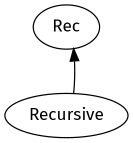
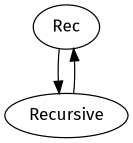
  digraph {
    fontname="Fira Sans"
    node [fontname="Fira Sans"]
    edge [nodeType=process fontname="Fira Sans"]
    Rec [meta=Recursive nodeType=process]
    Recursive
    subgraph sub_1 {
      inPort=in
      meta=Recursive
      nodeType=process
      outPort=out
      type=composite
      Rec
    }
+   Rec -> Recursive [inPort=out outPort=out]
    Recursive -> Rec [inPort=in outPort=in]
  }
